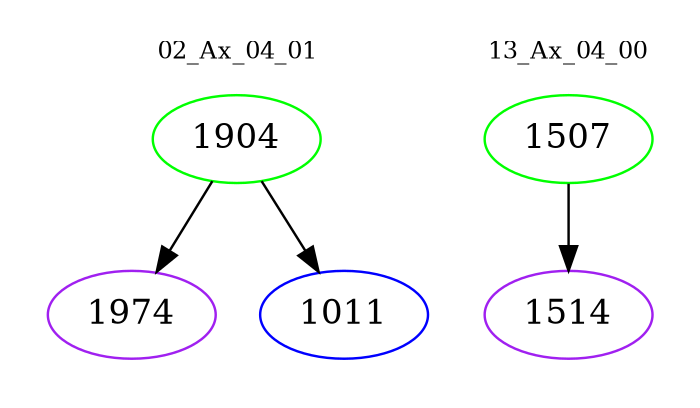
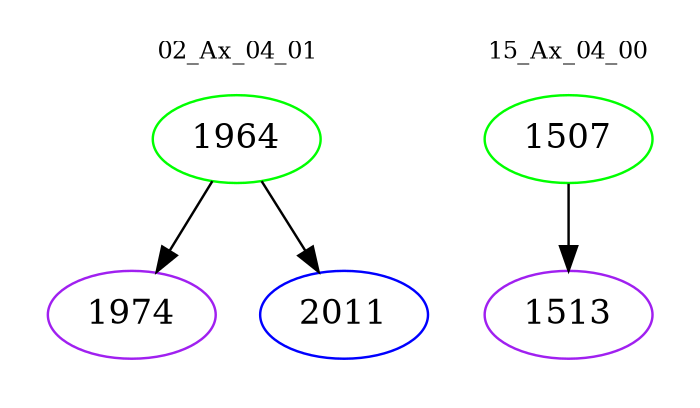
  digraph {
    node [color=green]
    edge [color=black]
-   n1 [label=1904]
+   n1 [label=1964]
    n2 [color=purple label=1974]
-   n3 [color=blue label=1011]
+   n3 [color=blue label=2011]
    n4 [label=1507]
-   n5 [color=purple label=1514]
+   n5 [color=purple label=1513]
    subgraph cluster_1 {
      color=white
      fontsize=10
      label="02_Ax_04_01"
      n1
      n2
      n3
    }
    subgraph cluster_2 {
      color=white
      fontsize=10
-     label="13_Ax_04_00"
+     label="15_Ax_04_00"
      n4
      n5
    }
    n1 -> n2
    n1 -> n3
    n4 -> n5
  }
